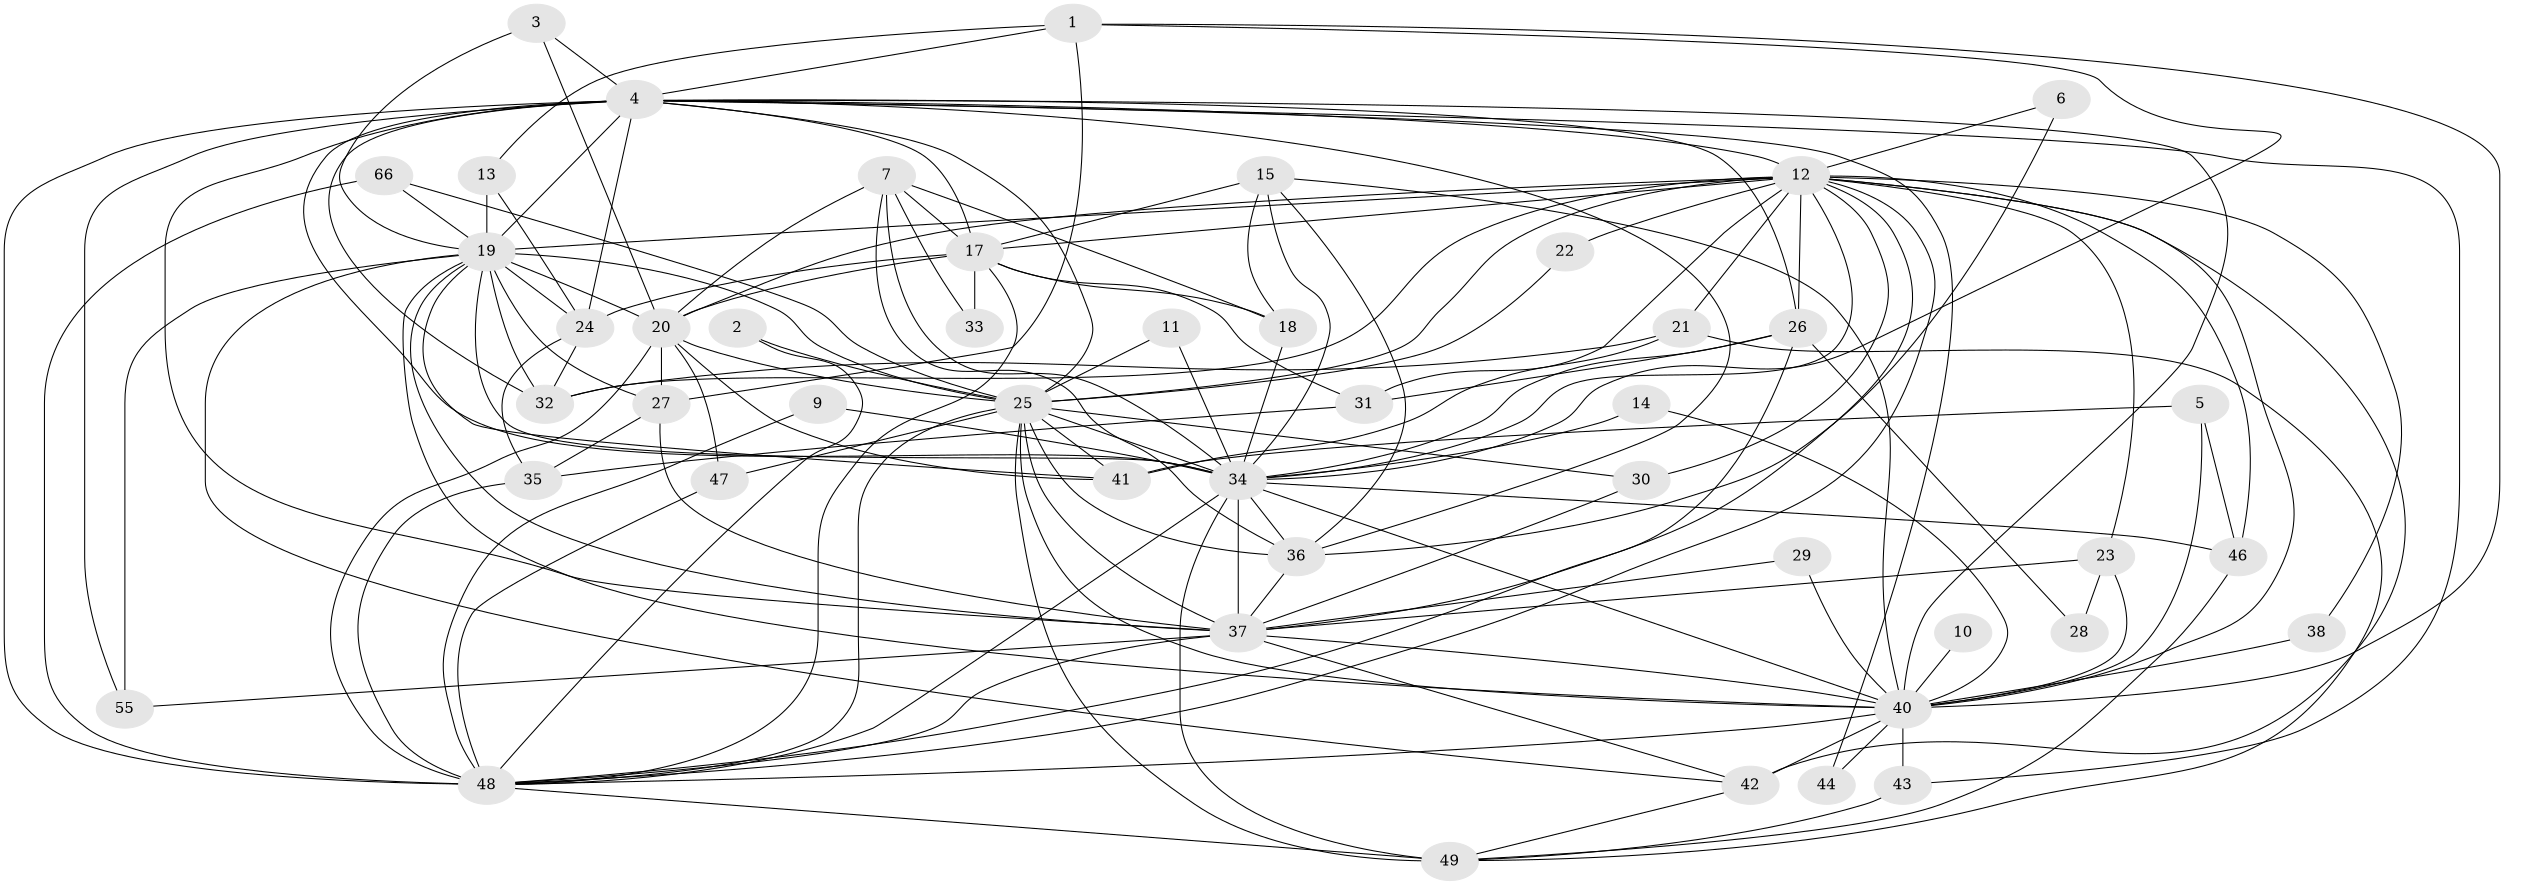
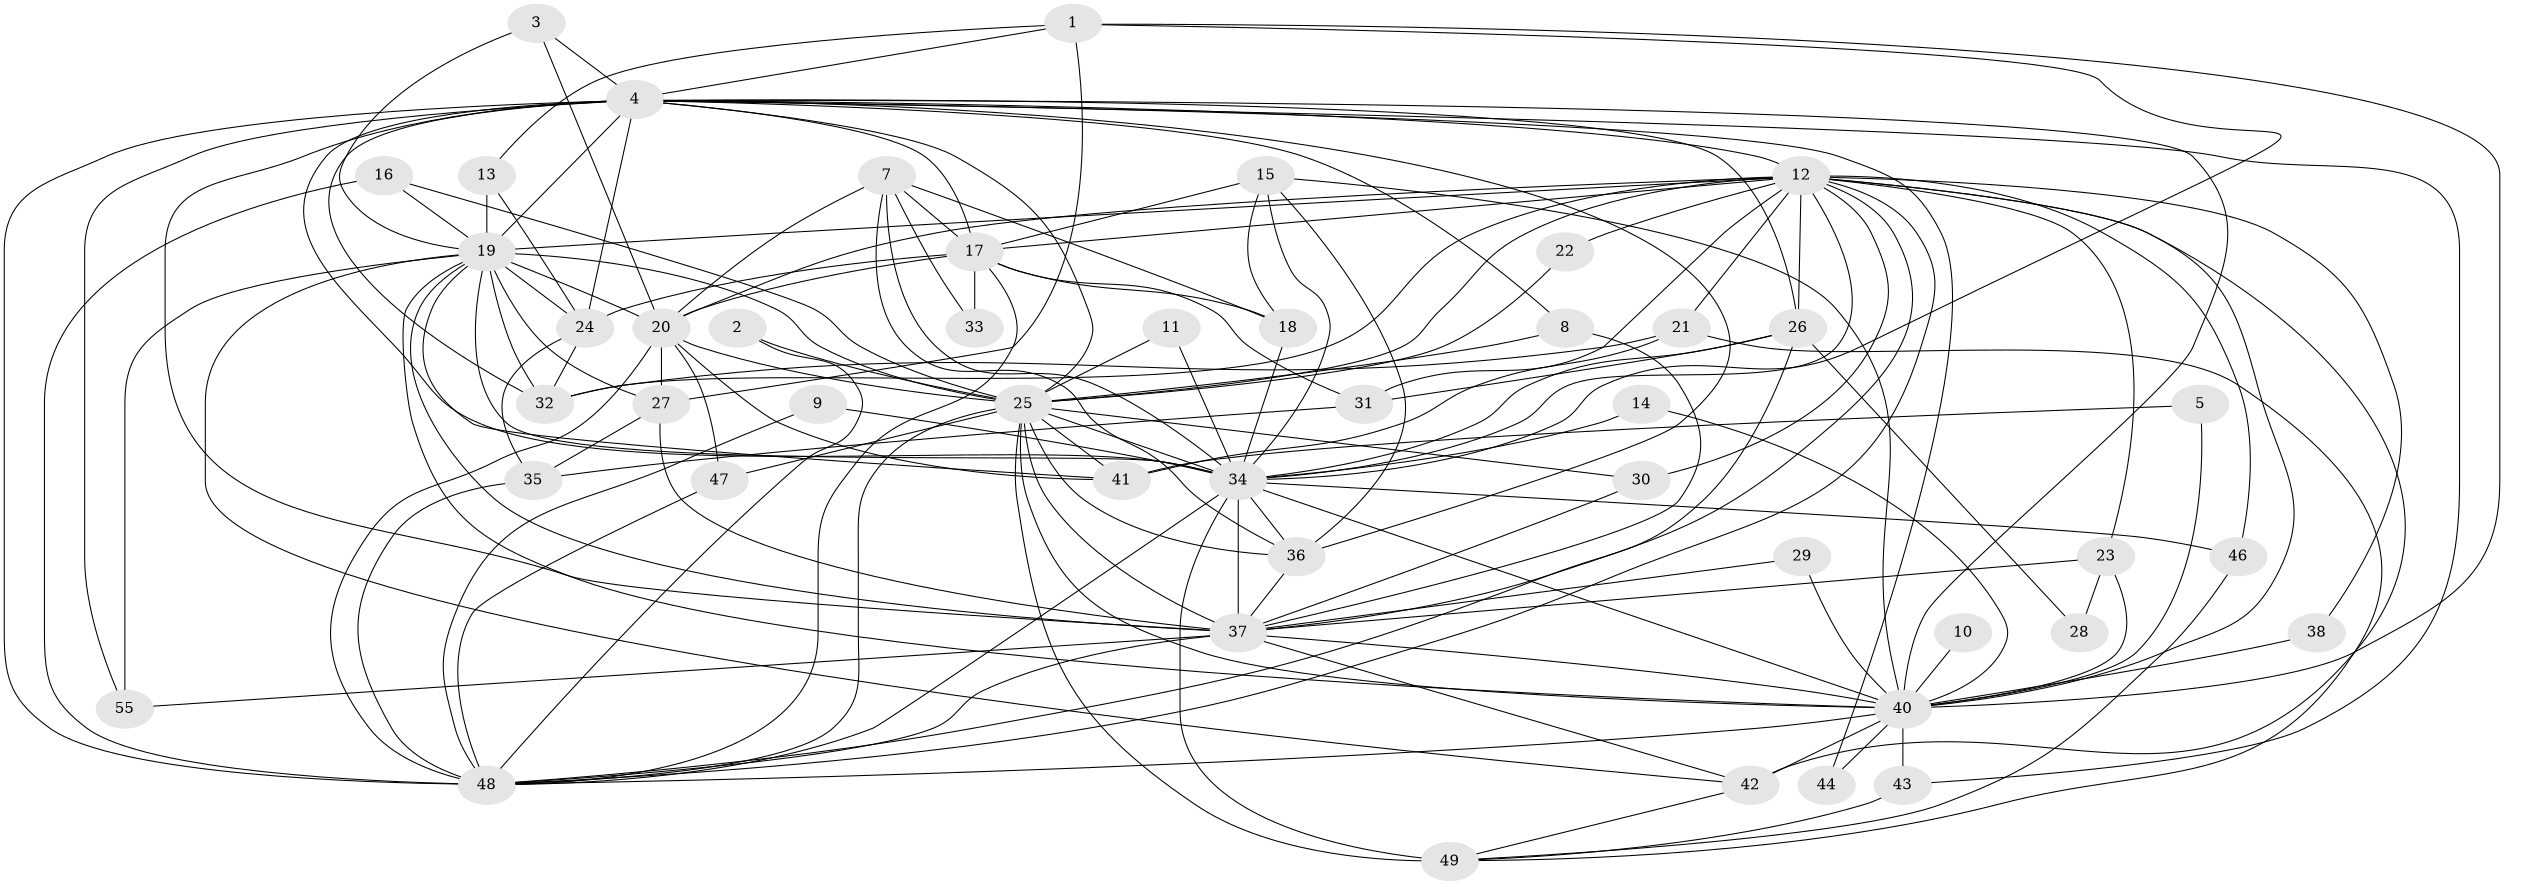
  graph {
    node [color=gray90 style=filled]
    edge [weight=1.0]
    1
    4
    13
    27
    34
    40
    25
    48
    19
+   8
    12
    17
    24
    26
    32
    36
    37
    43
    44
    n20 [label=55]
    35
    46
    49
    42
    2
    41
    30
    47
    3
    20
    23
    21
    22
    31
    38
    18
    33
    28
    5
-   6
    7
    9
    10
    11
    14
    15
-   16 [label=66]
+   16
    29
    1 -- 4
    1 -- 13
    1 -- 27 [weight=2.0]
    1 -- 34
    1 -- 40
    4 -- 34 [weight=3.0]
    4 -- 40 [weight=2.0]
    4 -- 25 [weight=2.0]
    4 -- 48 [weight=4.0]
    4 -- 19 [weight=4.0]
+   4 -- 8
    4 -- 12 [weight=3.0]
    4 -- 17
    4 -- 24
    4 -- 26
    4 -- 32
    4 -- 36
    4 -- 37 [weight=3.0]
    4 -- 43
    4 -- 44
    4 -- n20
    13 -- 19 [weight=2.0]
    13 -- 24
    27 -- 37
    27 -- 35
    34 -- 40
    34 -- 48
    34 -- 36
    34 -- 37 [weight=2.0]
    34 -- 46
    34 -- 49
    40 -- 48 [weight=3.0]
    40 -- 43 [weight=2.0]
    40 -- 44
    40 -- 42
    25 -- 34
    25 -- 40
    25 -- 48
    25 -- 36
    25 -- 37 [weight=2.0]
    25 -- 49
    25 -- 41
    25 -- 30
    25 -- 47
-   48 -- 49 [weight=2.0]
    19 -- 27
    19 -- 34 [weight=2.0]
    19 -- 40 [weight=2.0]
    19 -- 25 [weight=2.0]
    19 -- 24
    19 -- 32
    19 -- 37 [weight=2.0]
    19 -- n20
    19 -- 42
    19 -- 41
    19 -- 20
+   8 -- 25
+   8 -- 37
    12 -- 34
    12 -- 40 [weight=2.0]
    12 -- 25 [weight=3.0]
    12 -- 48
    12 -- 19 [weight=3.0]
    12 -- 17
    12 -- 26
    12 -- 32
    12 -- 37
    12 -- 46
    12 -- 42
    12 -- 30
    12 -- 20
    12 -- 23
    12 -- 21
    12 -- 22 [weight=2.0]
    12 -- 31
    12 -- 38
    17 -- 48
    17 -- 24 [weight=2.0]
    17 -- 20
    17 -- 31
    17 -- 18
    17 -- 33
    24 -- 32
    24 -- 35
    26 -- 34
    26 -- 48
    26 -- 31
    26 -- 28
    36 -- 37
    37 -- 40
    37 -- 48
    37 -- n20
    37 -- 42
    43 -- 49
    35 -- 48
    46 -- 49
    42 -- 49
    2 -- 25 [weight=2.0]
    2 -- 48
    30 -- 37
    47 -- 48
    3 -- 4
    3 -- 19
    3 -- 20
    20 -- 27
    20 -- 25
    20 -- 48
    20 -- 41 [weight=2.0]
    20 -- 47
    23 -- 40 [weight=2.0]
    23 -- 37
    23 -- 28
    21 -- 32
    21 -- 49
    21 -- 41
    22 -- 25
    31 -- 35
    38 -- 40
    18 -- 34 [weight=2.0]
    5 -- 40
-   5 -- 46
    5 -- 41
-   6 -- 12
-   6 -- 36
    7 -- 34
    7 -- 17
    7 -- 36
    7 -- 20
    7 -- 18
    7 -- 33
    9 -- 34
    9 -- 48
    10 -- 40
    11 -- 34
    11 -- 25
    14 -- 34
    14 -- 40
    15 -- 34
    15 -- 40
    15 -- 17
    15 -- 36
    15 -- 18
    16 -- 25
    16 -- 48 [weight=3.0]
    16 -- 19
    29 -- 40
    29 -- 37
  }
